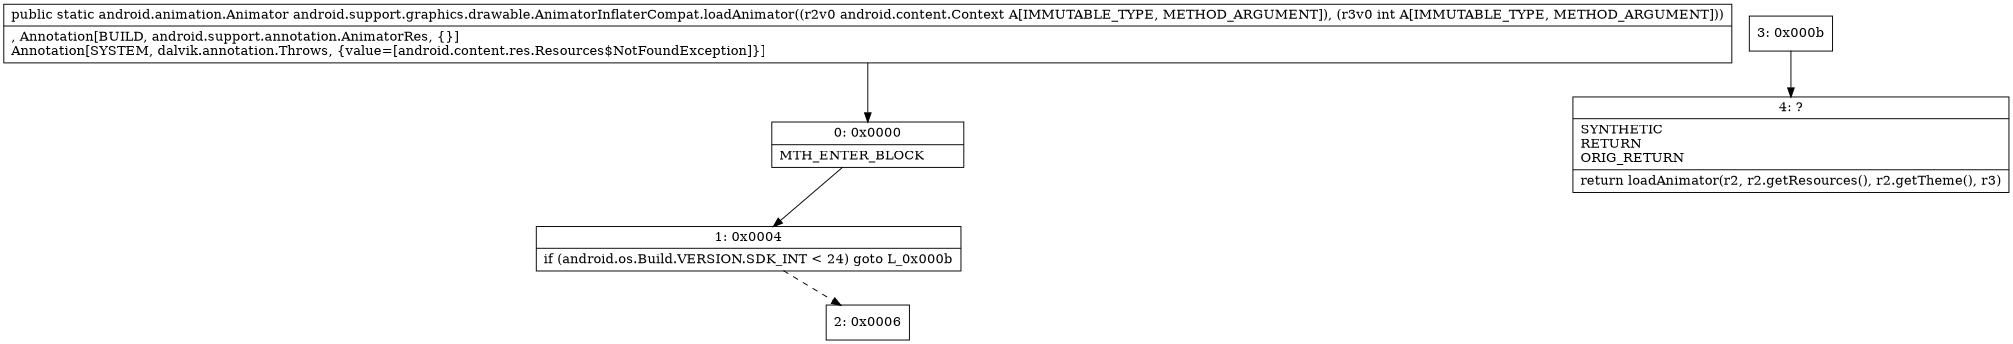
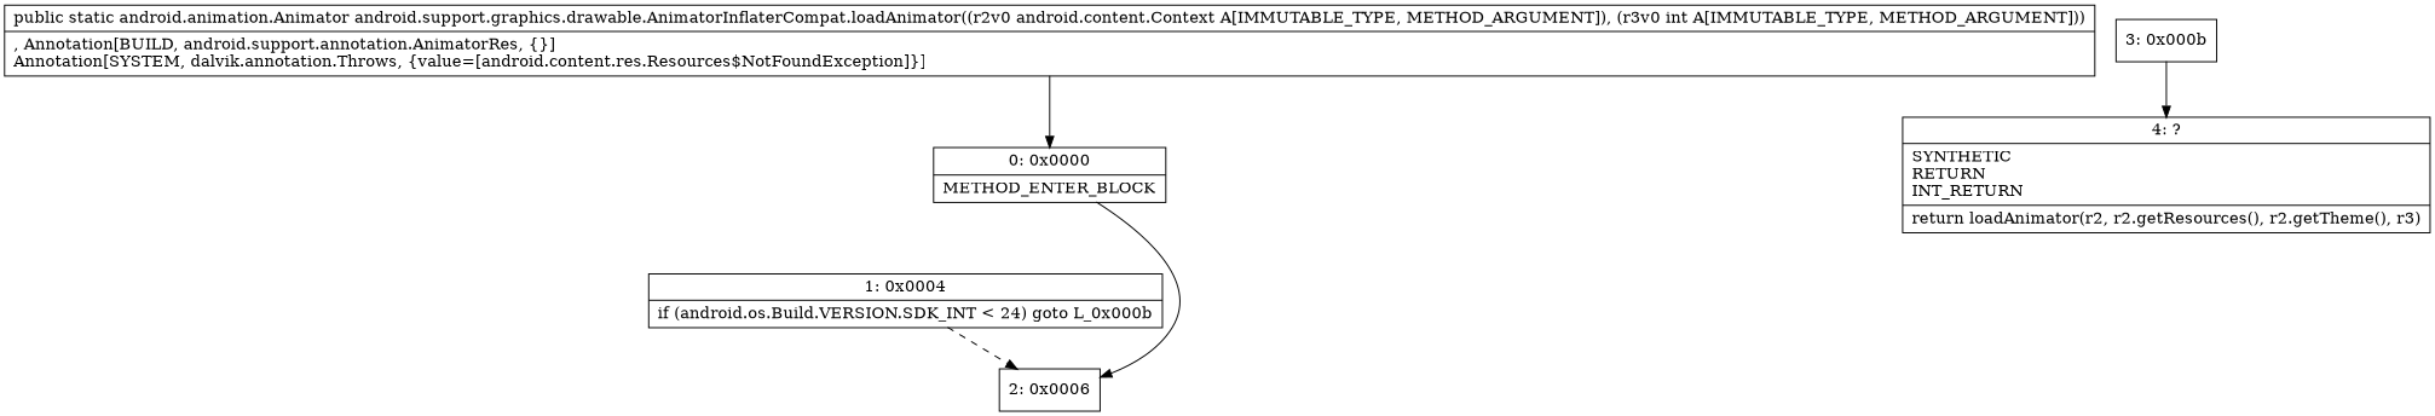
  digraph {
    node [shape=record]
-   n1 [label="{0\:\ 0x0000|MTH_ENTER_BLOCK\l}"]
+   n1 [label="{0\:\ 0x0000|METHOD_ENTER_BLOCK\l}"]
    n2 [label="{1\:\ 0x0004|if (android.os.Build.VERSION.SDK_INT \< 24) goto L_0x000b\l}"]
    n3 [label="{2\:\ 0x0006}"]
    n4 [label="{3\:\ 0x000b}"]
-   n5 [label="{4\:\ ?|SYNTHETIC\lRETURN\lORIG_RETURN\l|return loadAnimator(r2, r2.getResources(), r2.getTheme(), r3)\l}"]
+   n5 [label="{4\:\ ?|SYNTHETIC\lRETURN\lINT_RETURN\l|return loadAnimator(r2, r2.getResources(), r2.getTheme(), r3)\l}"]
    n6 [label="{public static android.animation.Animator android.support.graphics.drawable.AnimatorInflaterCompat.loadAnimator((r2v0 android.content.Context A[IMMUTABLE_TYPE, METHOD_ARGUMENT]), (r3v0 int A[IMMUTABLE_TYPE, METHOD_ARGUMENT]))  | , Annotation[BUILD, android.support.annotation.AnimatorRes, \{\}]\lAnnotation[SYSTEM, dalvik.annotation.Throws, \{value=[android.content.res.Resources$NotFoundException]\}]\l}"]
-   n1 -> n2
+   n1 -> n3
    n2 -> n3 [style=dashed]
    n4 -> n5
    n6 -> n1
  }
